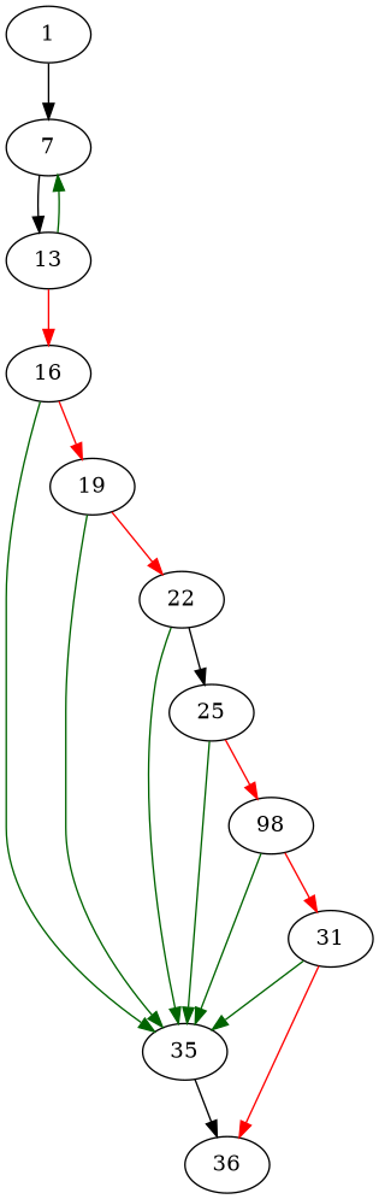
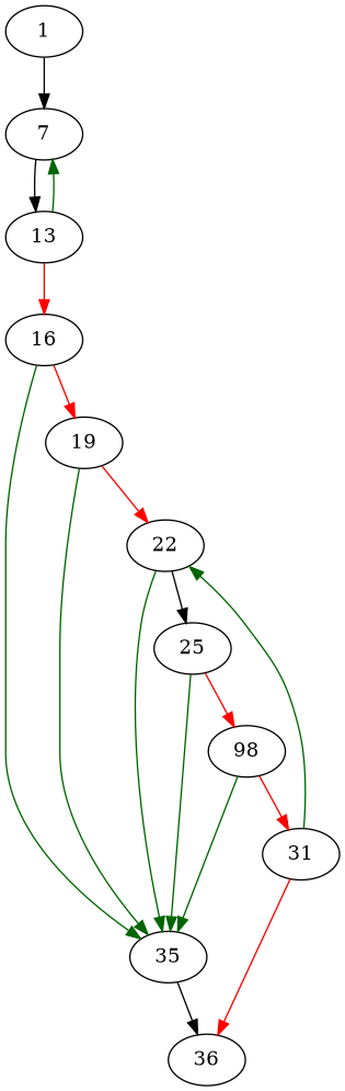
  strict digraph {
    edge [color=darkgreen cond=true]
    1 [entry=true]
    7
    13
    16
    35
    19
    36
    22
    25
    n10 [label=98]
    31
    1 -> 7 [color="" cond=""]
    7 -> 13 [color="" cond=""]
    13 -> 7
    13 -> 16 [color=red cond=false]
    16 -> 35
    16 -> 19 [color=red cond=false]
    35 -> 36 [color="" cond=""]
    19 -> 35
    19 -> 22 [color=red cond=false]
    22 -> 35
    22 -> 25 [color=black cond=false]
    25 -> 35
    25 -> n10 [color=red cond=false]
    n10 -> 35
    n10 -> 31 [color=red cond=false]
-   31 -> 35
+   31 -> 22
    31 -> 36 [color=red cond=false]
  }
